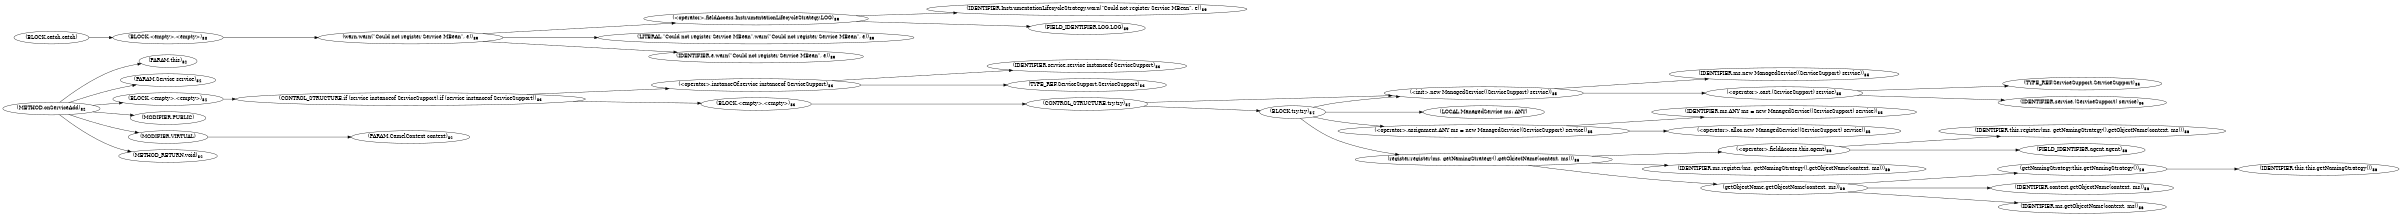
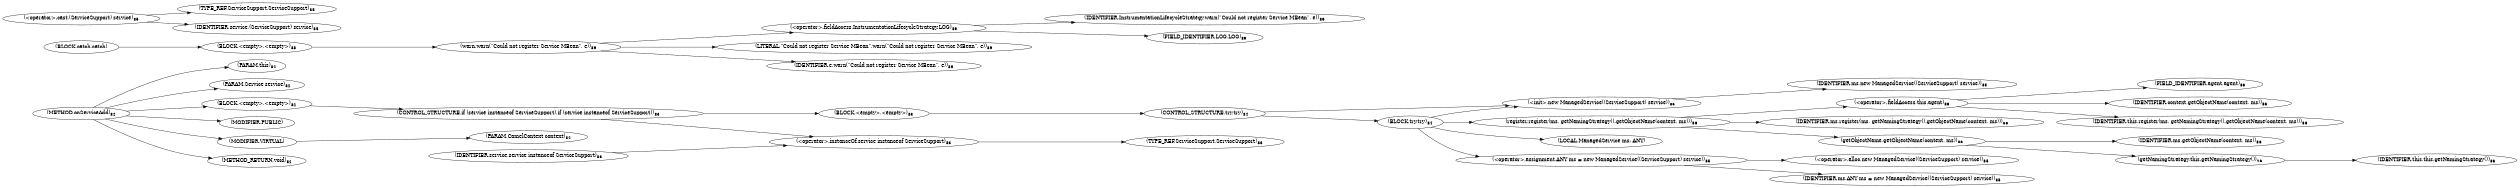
  digraph {
    rankdir=LR
    n1 [label=<(METHOD,onServiceAdd)<SUB>82</SUB>>]
    n2 [label=<(PARAM,this)<SUB>82</SUB>>]
    n3 [label=<(PARAM,Service service)<SUB>82</SUB>>]
    n4 [label=<(BLOCK,&lt;empty&gt;,&lt;empty&gt;)<SUB>82</SUB>>]
    n5 [label=<(MODIFIER,PUBLIC)>]
    n6 [label=<(MODIFIER,VIRTUAL)>]
    n7 [label=<(METHOD_RETURN,void)<SUB>82</SUB>>]
    n8 [label=<(PARAM,CamelContext context)<SUB>82</SUB>>]
    n9 [label=<(CONTROL_STRUCTURE,if (service instanceof ServiceSupport),if (service instanceof ServiceSupport))<SUB>83</SUB>>]
    n10 [label=<(&lt;operator&gt;.instanceOf,service instanceof ServiceSupport)<SUB>83</SUB>>]
    n11 [label=<(BLOCK,&lt;empty&gt;,&lt;empty&gt;)<SUB>83</SUB>>]
    n12 [label=<(IDENTIFIER,service,service instanceof ServiceSupport)<SUB>83</SUB>>]
    n13 [label=<(TYPE_REF,ServiceSupport,ServiceSupport)<SUB>83</SUB>>]
    n14 [label=<(CONTROL_STRUCTURE,try,try)<SUB>84</SUB>>]
    n15 [label=<(BLOCK,try,try)<SUB>84</SUB>>]
    n16 [label=<(&lt;init&gt;,new ManagedService((ServiceSupport) service))<SUB>85</SUB>>]
    n17 [label=<(LOCAL,ManagedService ms: ANY)>]
    n18 [label=<(&lt;operator&gt;.assignment,ANY ms = new ManagedService((ServiceSupport) service))<SUB>85</SUB>>]
    n19 [label=<(register,register(ms, getNamingStrategy().getObjectName(context, ms)))<SUB>86</SUB>>]
    n20 [label=<(BLOCK,catch,catch)>]
    n21 [label=<(BLOCK,&lt;empty&gt;,&lt;empty&gt;)<SUB>88</SUB>>]
    n22 [label=<(IDENTIFIER,ms,ANY ms = new ManagedService((ServiceSupport) service))<SUB>85</SUB>>]
    n23 [label=<(&lt;operator&gt;.alloc,new ManagedService((ServiceSupport) service))<SUB>85</SUB>>]
    n24 [label=<(IDENTIFIER,ms,new ManagedService((ServiceSupport) service))<SUB>85</SUB>>]
    n25 [label=<(&lt;operator&gt;.cast,(ServiceSupport) service)<SUB>85</SUB>>]
    n26 [label=<(&lt;operator&gt;.fieldAccess,this.agent)<SUB>86</SUB>>]
    n27 [label=<(IDENTIFIER,ms,register(ms, getNamingStrategy().getObjectName(context, ms)))<SUB>86</SUB>>]
    n28 [label=<(getObjectName,getObjectName(context, ms))<SUB>86</SUB>>]
    n29 [label=<(TYPE_REF,ServiceSupport,ServiceSupport)<SUB>85</SUB>>]
    n30 [label=<(IDENTIFIER,service,(ServiceSupport) service)<SUB>85</SUB>>]
    n31 [label=<(IDENTIFIER,this,register(ms, getNamingStrategy().getObjectName(context, ms)))<SUB>86</SUB>>]
    n32 [label=<(FIELD_IDENTIFIER,agent,agent)<SUB>86</SUB>>]
    n33 [label=<(getNamingStrategy,this.getNamingStrategy())<SUB>26</SUB>>]
    n34 [label=<(IDENTIFIER,context,getObjectName(context, ms))<SUB>86</SUB>>]
    n35 [label=<(IDENTIFIER,ms,getObjectName(context, ms))<SUB>86</SUB>>]
    n36 [label=<(IDENTIFIER,this,this.getNamingStrategy())<SUB>86</SUB>>]
    n37 [label=<(warn,warn(&quot;Could not register Service MBean&quot;, e))<SUB>89</SUB>>]
    n38 [label=<(&lt;operator&gt;.fieldAccess,InstrumentationLifecycleStrategy.LOG)<SUB>89</SUB>>]
    n39 [label=<(LITERAL,&quot;Could not register Service MBean&quot;,warn(&quot;Could not register Service MBean&quot;, e))<SUB>89</SUB>>]
    n40 [label=<(IDENTIFIER,e,warn(&quot;Could not register Service MBean&quot;, e))<SUB>89</SUB>>]
    n41 [label=<(IDENTIFIER,InstrumentationLifecycleStrategy,warn(&quot;Could not register Service MBean&quot;, e))<SUB>89</SUB>>]
    n42 [label=<(FIELD_IDENTIFIER,LOG,LOG)<SUB>89</SUB>>]
    n1 -> n2
    n1 -> n3
    n1 -> n4
    n1 -> n5
    n1 -> n6
    n1 -> n7
    n4 -> n9
    n6 -> n8
    n9 -> n10
    n9 -> n11
-   n10 -> n12
+   n12 -> n10
    n10 -> n13
    n11 -> n14
    n14 -> n15
    n14 -> n16
    n15 -> n16
    n15 -> n17
    n15 -> n18
    n15 -> n19
    n16 -> n24
-   n16 -> n25
    n18 -> n22
    n18 -> n23
    n19 -> n26
    n19 -> n27
    n19 -> n28
    n20 -> n21
    n21 -> n37
    n25 -> n29
    n25 -> n30
    n26 -> n31
    n26 -> n32
    n28 -> n33
-   n28 -> n34
+   n26 -> n34
    n28 -> n35
    n33 -> n36
    n37 -> n38
    n37 -> n39
    n37 -> n40
    n38 -> n41
    n38 -> n42
  }
